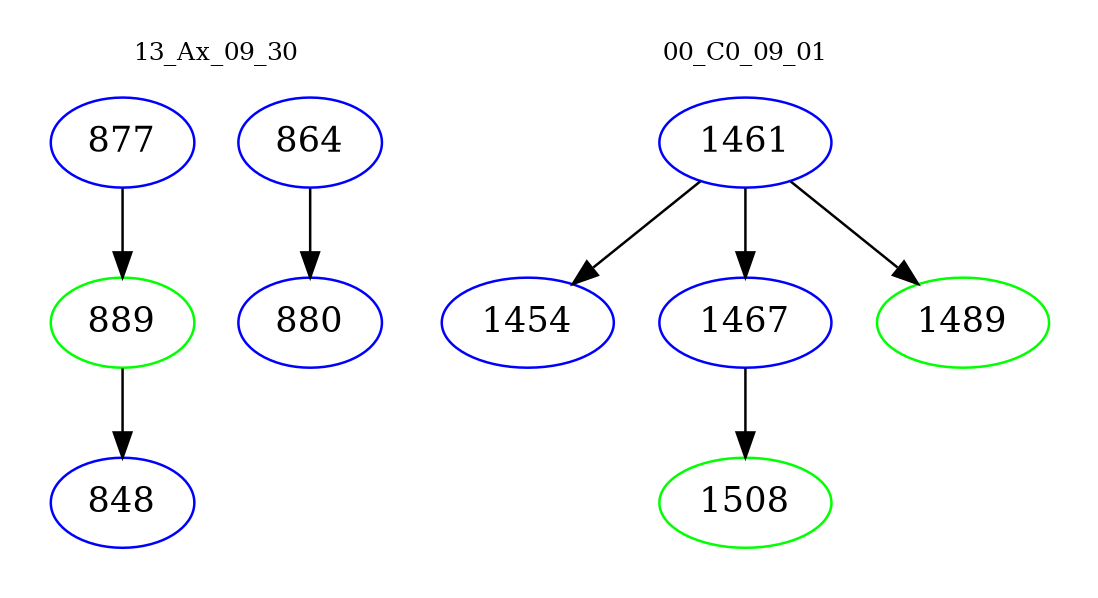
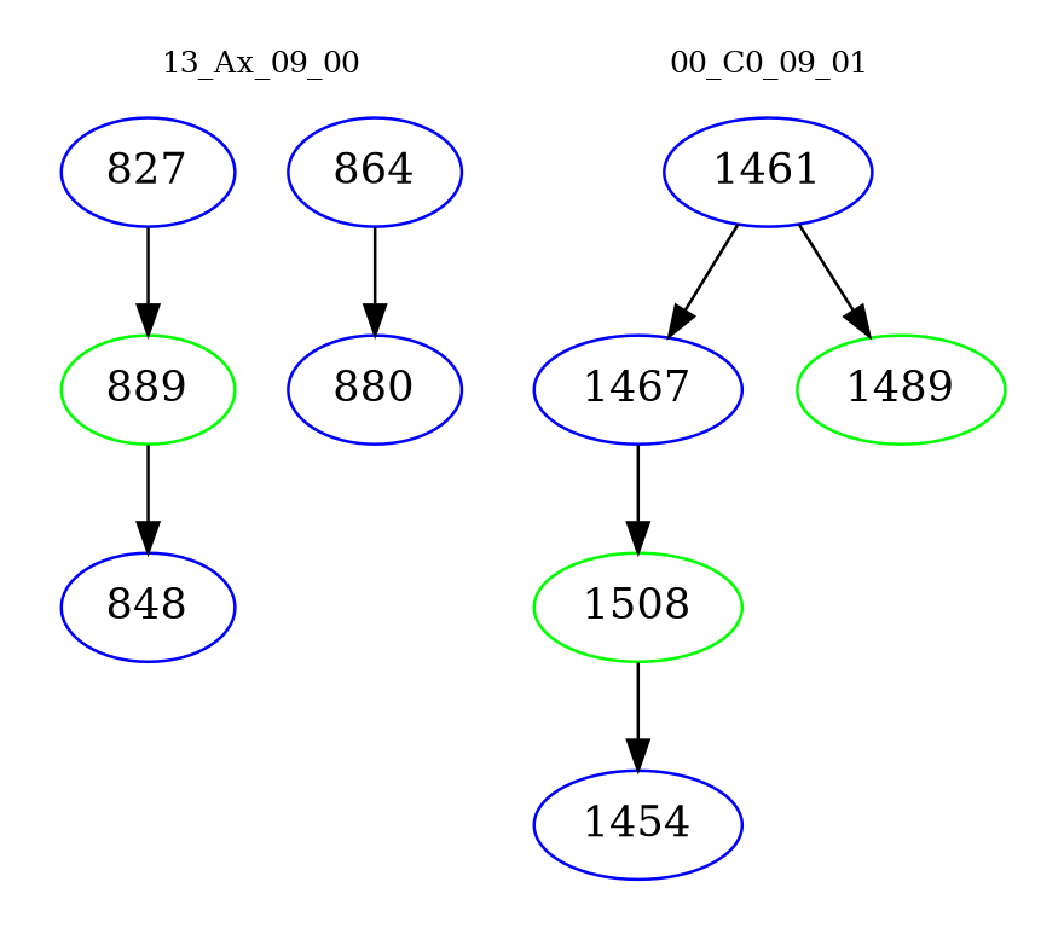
  digraph {
    node [color=blue]
    edge [color=black]
    n1 [label=864]
    n2 [label=848]
-   n3 [label=877]
+   n3 [label=827]
    n4 [label=880]
    n5 [color=green label=889]
    n6 [label=1461]
    n7 [label=1454]
    n8 [label=1467]
    n9 [color=green label=1489]
    n10 [color=green label=1508]
    subgraph cluster_1 {
      color=white
      fontsize=10
-     label="13_Ax_09_30"
+     label="13_Ax_09_00"
      n1
      n2
      n3
      n4
      n5
    }
    subgraph cluster_2 {
      color=white
      fontsize=10
      label="00_C0_09_01"
      n6
      n7
      n8
      n9
      n10
    }
    n1 -> n4
    n3 -> n5
    n5 -> n2
-   n6 -> n7
+   n10 -> n7
    n6 -> n8
    n6 -> n9
    n8 -> n10
  }
